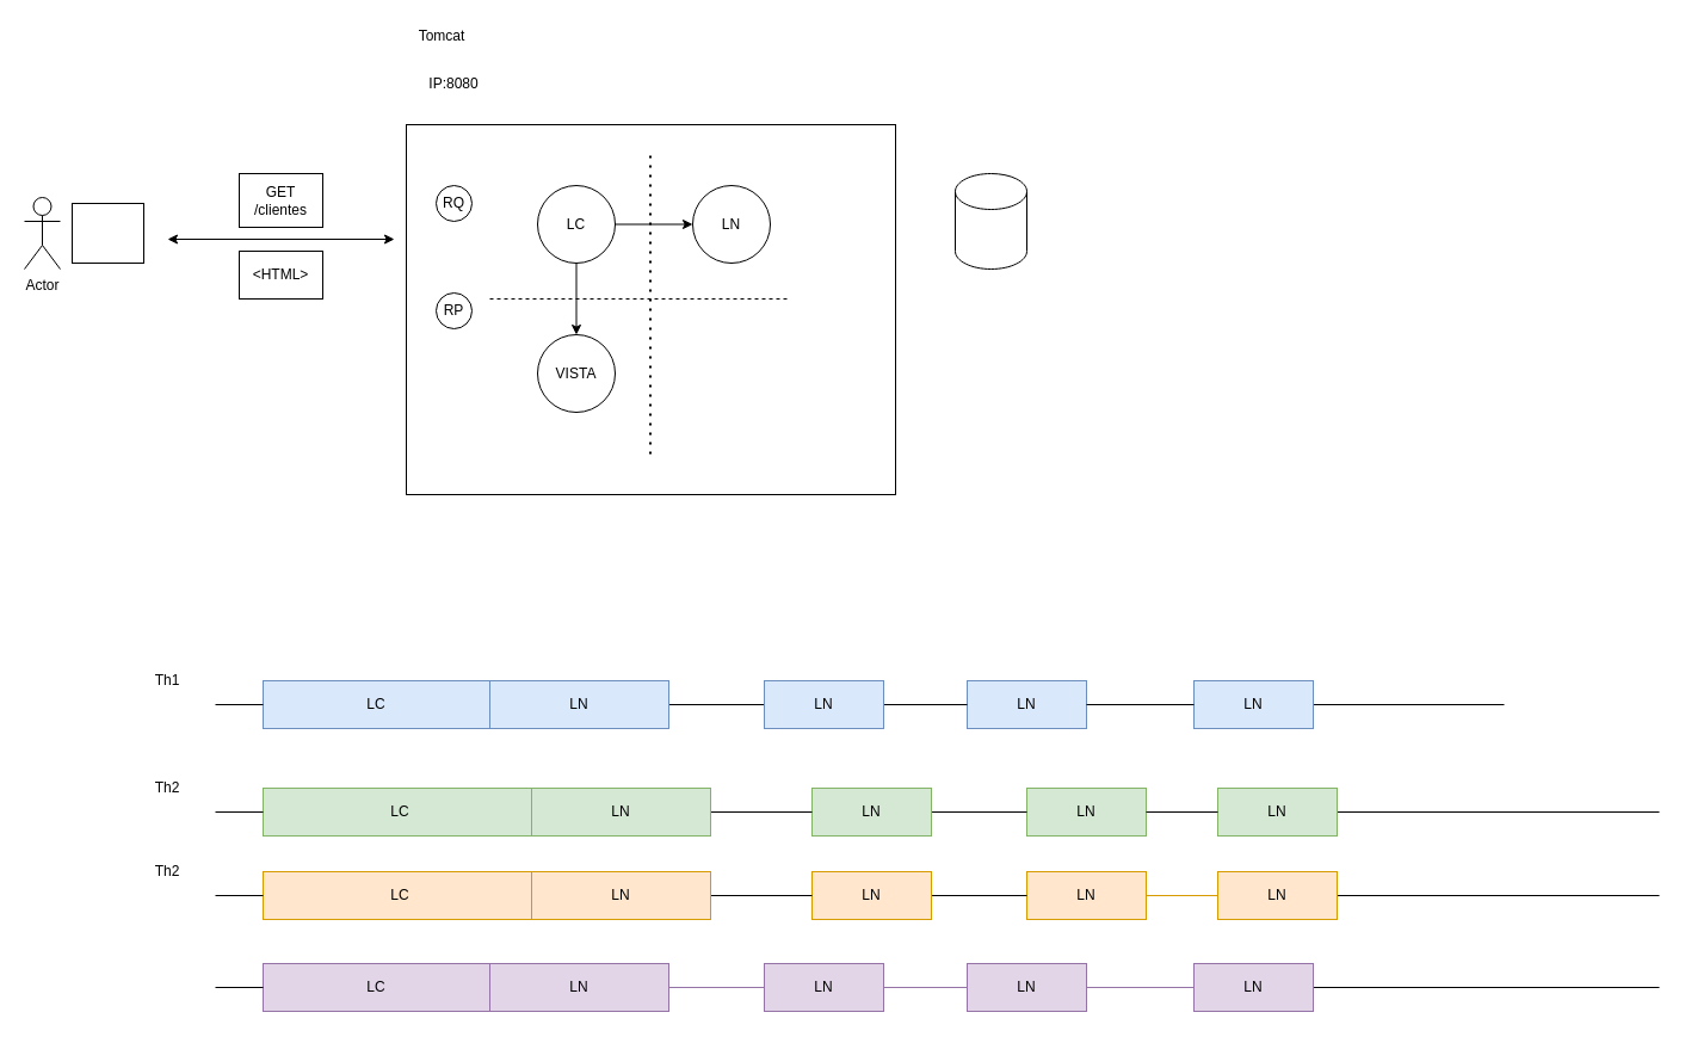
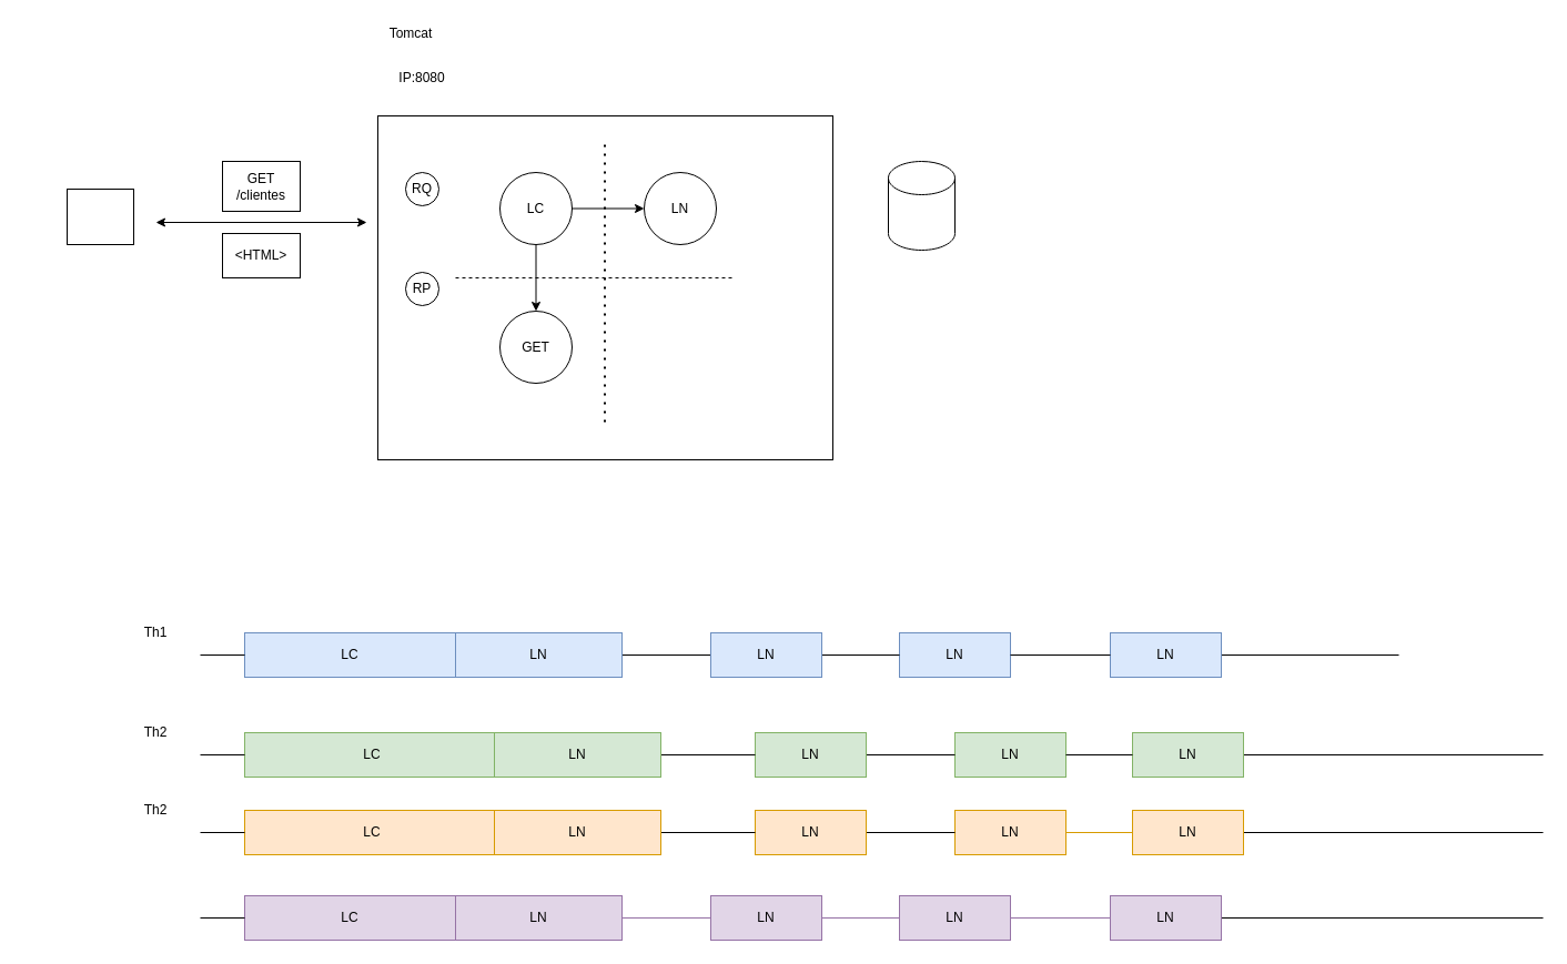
  <mxCell id="0" />
  <mxCell id="1" parent="0" />
  <mxCell id="2" value="" style="rounded=0;whiteSpace=wrap;html=1;fillColor=none;" vertex="1" parent="1"><mxGeometry x="340" y="104" width="410" height="310" as="geometry" /></mxCell>
  <mxCell id="3" value="" style="rounded=0;whiteSpace=wrap;html=1;fillColor=none;" vertex="1" parent="1"><mxGeometry x="60" y="170" width="60" height="50" as="geometry" /></mxCell>
  <mxCell id="4" style="edgeStyle=orthogonalEdgeStyle;rounded=0;orthogonalLoop=1;jettySize=auto;html=1;entryX=0;entryY=0.5;entryDx=0;entryDy=0;" edge="1" parent="1" source="6" target="15"><mxGeometry relative="1" as="geometry" /></mxCell>
  <mxCell id="5" style="edgeStyle=orthogonalEdgeStyle;rounded=0;orthogonalLoop=1;jettySize=auto;html=1;" edge="1" parent="1" source="6" target="16"><mxGeometry relative="1" as="geometry" /></mxCell>
  <mxCell id="6" value="LC" style="ellipse;whiteSpace=wrap;html=1;aspect=fixed;fillColor=none;" vertex="1" parent="1"><mxGeometry x="450" y="155" width="65" height="65" as="geometry" /></mxCell>
  <mxCell id="7" value="Tomcat" style="text;html=1;strokeColor=none;fillColor=none;align=center;verticalAlign=middle;whiteSpace=wrap;rounded=0;" vertex="1" parent="1"><mxGeometry x="350" y="20" width="40" height="20" as="geometry" /></mxCell>
  <mxCell id="8" value="IP:8080" style="text;html=1;strokeColor=none;fillColor=none;align=center;verticalAlign=middle;whiteSpace=wrap;rounded=0;" vertex="1" parent="1"><mxGeometry x="360" y="60" width="40" height="20" as="geometry" /></mxCell>
- <mxCell id="9" value="Actor" style="shape=umlActor;verticalLabelPosition=bottom;verticalAlign=top;html=1;outlineConnect=0;fillColor=none;" vertex="1" parent="1"><mxGeometry x="20" y="165" width="30" height="60" as="geometry" /></mxCell>
  <mxCell id="10" value="" style="endArrow=classic;startArrow=classic;html=1;" edge="1" parent="1"><mxGeometry width="50" height="50" relative="1" as="geometry"><mxPoint x="140" y="200" as="sourcePoint" /><mxPoint x="330" y="200" as="targetPoint" /></mxGeometry></mxCell>
  <mxCell id="11" value="GET /clientes" style="rounded=0;whiteSpace=wrap;html=1;fillColor=none;" vertex="1" parent="1"><mxGeometry x="200" y="145" width="70" height="45" as="geometry" /></mxCell>
  <mxCell id="12" value="&amp;lt;HTML&amp;gt;" style="rounded=0;whiteSpace=wrap;html=1;fillColor=none;" vertex="1" parent="1"><mxGeometry x="200" y="210" width="70" height="40" as="geometry" /></mxCell>
  <mxCell id="13" value="RQ" style="ellipse;whiteSpace=wrap;html=1;aspect=fixed;fillColor=none;" vertex="1" parent="1"><mxGeometry x="365" y="155" width="30" height="30" as="geometry" /></mxCell>
  <mxCell id="14" value="RP" style="ellipse;whiteSpace=wrap;html=1;aspect=fixed;fillColor=none;" vertex="1" parent="1"><mxGeometry x="365" y="245" width="30" height="30" as="geometry" /></mxCell>
  <mxCell id="15" value="LN" style="ellipse;whiteSpace=wrap;html=1;aspect=fixed;fillColor=none;" vertex="1" parent="1"><mxGeometry x="580" y="155" width="65" height="65" as="geometry" /></mxCell>
- <mxCell id="16" value="VISTA" style="ellipse;whiteSpace=wrap;html=1;aspect=fixed;fillColor=none;" vertex="1" parent="1"><mxGeometry x="450" y="280" width="65" height="65" as="geometry" /></mxCell>
+ <mxCell id="16" value="GET" style="ellipse;whiteSpace=wrap;html=1;aspect=fixed;fillColor=none;" vertex="1" parent="1"><mxGeometry x="450" y="280" width="65" height="65" as="geometry" /></mxCell>
  <mxCell id="17" value="" style="endArrow=none;dashed=1;html=1;" edge="1" parent="1"><mxGeometry width="50" height="50" relative="1" as="geometry"><mxPoint x="410" y="250" as="sourcePoint" /><mxPoint x="660" y="250" as="targetPoint" /></mxGeometry></mxCell>
  <mxCell id="18" value="" style="endArrow=none;dashed=1;html=1;dashPattern=1 3;strokeWidth=2;" edge="1" parent="1"><mxGeometry width="50" height="50" relative="1" as="geometry"><mxPoint x="544.5" y="380" as="sourcePoint" /><mxPoint x="544.5" y="130" as="targetPoint" /></mxGeometry></mxCell>
  <mxCell id="19" value="" style="shape=cylinder3;whiteSpace=wrap;html=1;boundedLbl=1;backgroundOutline=1;size=15;fillColor=none;" vertex="1" parent="1"><mxGeometry x="800" y="145" width="60" height="80" as="geometry" /></mxCell>
  <mxCell id="20" value="" style="endArrow=none;html=1;" edge="1" parent="1" source="27"><mxGeometry width="50" height="50" relative="1" as="geometry"><mxPoint x="180" y="590" as="sourcePoint" /><mxPoint x="1260" y="590" as="targetPoint" /></mxGeometry></mxCell>
  <mxCell id="21" value="LC" style="rounded=0;whiteSpace=wrap;html=1;fillColor=#dae8fc;strokeColor=#6c8ebf;" vertex="1" parent="1"><mxGeometry x="220" y="570" width="190" height="40" as="geometry" /></mxCell>
  <mxCell id="22" value="" style="endArrow=none;html=1;" edge="1" parent="1" target="21"><mxGeometry width="50" height="50" relative="1" as="geometry"><mxPoint x="180" y="590" as="sourcePoint" /><mxPoint x="990" y="590" as="targetPoint" /></mxGeometry></mxCell>
  <mxCell id="23" value="Th1" style="text;html=1;strokeColor=none;fillColor=none;align=center;verticalAlign=middle;whiteSpace=wrap;rounded=0;" vertex="1" parent="1"><mxGeometry x="120" y="560" width="40" height="20" as="geometry" /></mxCell>
  <mxCell id="24" value="LN&lt;span style=&quot;color: rgba(0 , 0 , 0 , 0) ; font-family: monospace ; font-size: 0px&quot;&gt;%3CmxGraphModel%3E%3Croot%3E%3CmxCell%20id%3D%220%22%2F%3E%3CmxCell%20id%3D%221%22%20parent%3D%220%22%2F%3E%3CmxCell%20id%3D%222%22%20value%3D%22LC%22%20style%3D%22ellipse%3BwhiteSpace%3Dwrap%3Bhtml%3D1%3Baspect%3Dfixed%3BfillColor%3Dnone%3B%22%20vertex%3D%221%22%20parent%3D%221%22%3E%3CmxGeometry%20x%3D%22440%22%20y%3D%22155%22%20width%3D%2265%22%20height%3D%2265%22%20as%3D%22geometry%22%2F%3E%3C%2FmxCell%3E%3C%2Froot%3E%3C%2FmxGraphModel%3E&lt;/span&gt;" style="rounded=0;whiteSpace=wrap;html=1;fillColor=#dae8fc;strokeColor=#6c8ebf;" vertex="1" parent="1"><mxGeometry x="810" y="570" width="100" height="40" as="geometry" /></mxCell>
  <mxCell id="25" value="" style="endArrow=none;html=1;" edge="1" parent="1" source="21" target="24"><mxGeometry width="50" height="50" relative="1" as="geometry"><mxPoint x="410" y="590" as="sourcePoint" /><mxPoint x="1130" y="590" as="targetPoint" /></mxGeometry></mxCell>
  <mxCell id="26" value="LN&lt;span style=&quot;color: rgba(0 , 0 , 0 , 0) ; font-family: monospace ; font-size: 0px&quot;&gt;%3CmxGraphModel%3E%3Croot%3E%3CmxCell%20id%3D%220%22%2F%3E%3CmxCell%20id%3D%221%22%20parent%3D%220%22%2F%3E%3CmxCell%20id%3D%222%22%20value%3D%22LC%22%20style%3D%22ellipse%3BwhiteSpace%3Dwrap%3Bhtml%3D1%3Baspect%3Dfixed%3BfillColor%3Dnone%3B%22%20vertex%3D%221%22%20parent%3D%221%22%3E%3CmxGeometry%20x%3D%22440%22%20y%3D%22155%22%20width%3D%2265%22%20height%3D%2265%22%20as%3D%22geometry%22%2F%3E%3C%2FmxCell%3E%3C%2Froot%3E%3C%2FmxGraphModel%3E&lt;/span&gt;" style="rounded=0;whiteSpace=wrap;html=1;fillColor=#dae8fc;strokeColor=#6c8ebf;" vertex="1" parent="1"><mxGeometry x="640" y="570" width="100" height="40" as="geometry" /></mxCell>
  <mxCell id="27" value="LN&lt;span style=&quot;color: rgba(0 , 0 , 0 , 0) ; font-family: monospace ; font-size: 0px&quot;&gt;%3CmxGraphModel%3E%3Croot%3E%3CmxCell%20id%3D%220%22%2F%3E%3CmxCell%20id%3D%221%22%20parent%3D%220%22%2F%3E%3CmxCell%20id%3D%222%22%20value%3D%22LC%22%20style%3D%22ellipse%3BwhiteSpace%3Dwrap%3Bhtml%3D1%3Baspect%3Dfixed%3BfillColor%3Dnone%3B%22%20vertex%3D%221%22%20parent%3D%221%22%3E%3CmxGeometry%20x%3D%22440%22%20y%3D%22155%22%20width%3D%2265%22%20height%3D%2265%22%20as%3D%22geometry%22%2F%3E%3C%2FmxCell%3E%3C%2Froot%3E%3C%2FmxGraphModel%3E&lt;/span&gt;" style="rounded=0;whiteSpace=wrap;html=1;fillColor=#dae8fc;strokeColor=#6c8ebf;" vertex="1" parent="1"><mxGeometry x="1000" y="570" width="100" height="40" as="geometry" /></mxCell>
  <mxCell id="28" value="" style="endArrow=none;html=1;" edge="1" parent="1" source="24" target="27"><mxGeometry width="50" height="50" relative="1" as="geometry"><mxPoint x="910" y="590" as="sourcePoint" /><mxPoint x="1130" y="590" as="targetPoint" /></mxGeometry></mxCell>
  <mxCell id="29" value="LN" style="rounded=0;whiteSpace=wrap;html=1;fillColor=#dae8fc;strokeColor=#6c8ebf;" vertex="1" parent="1"><mxGeometry x="410" y="570" width="150" height="40" as="geometry" /></mxCell>
  <mxCell id="30" value="" style="endArrow=none;html=1;" edge="1" parent="1" source="36"><mxGeometry width="50" height="50" relative="1" as="geometry"><mxPoint x="180" y="680" as="sourcePoint" /><mxPoint x="1390" y="680" as="targetPoint" /></mxGeometry></mxCell>
  <mxCell id="31" value="LC" style="rounded=0;whiteSpace=wrap;html=1;fillColor=#d5e8d4;strokeColor=#82b366;" vertex="1" parent="1"><mxGeometry x="220" y="660" width="230" height="40" as="geometry" /></mxCell>
  <mxCell id="32" value="" style="endArrow=none;html=1;" edge="1" parent="1" target="31"><mxGeometry width="50" height="50" relative="1" as="geometry"><mxPoint x="180" y="680" as="sourcePoint" /><mxPoint x="990" y="680" as="targetPoint" /></mxGeometry></mxCell>
  <mxCell id="33" value="Th2" style="text;html=1;strokeColor=none;fillColor=none;align=center;verticalAlign=middle;whiteSpace=wrap;rounded=0;" vertex="1" parent="1"><mxGeometry x="120" y="650" width="40" height="20" as="geometry" /></mxCell>
  <mxCell id="34" value="LN&lt;span style=&quot;color: rgba(0 , 0 , 0 , 0) ; font-family: monospace ; font-size: 0px&quot;&gt;%3CmxGraphModel%3E%3Croot%3E%3CmxCell%20id%3D%220%22%2F%3E%3CmxCell%20id%3D%221%22%20parent%3D%220%22%2F%3E%3CmxCell%20id%3D%222%22%20value%3D%22LC%22%20style%3D%22ellipse%3BwhiteSpace%3Dwrap%3Bhtml%3D1%3Baspect%3Dfixed%3BfillColor%3Dnone%3B%22%20vertex%3D%221%22%20parent%3D%221%22%3E%3CmxGeometry%20x%3D%22440%22%20y%3D%22155%22%20width%3D%2265%22%20height%3D%2265%22%20as%3D%22geometry%22%2F%3E%3C%2FmxCell%3E%3C%2Froot%3E%3C%2FmxGraphModel%3E&lt;/span&gt;" style="rounded=0;whiteSpace=wrap;html=1;fillColor=#d5e8d4;strokeColor=#82b366;" vertex="1" parent="1"><mxGeometry x="860" y="660" width="100" height="40" as="geometry" /></mxCell>
  <mxCell id="35" value="" style="endArrow=none;html=1;" edge="1" parent="1" source="38" target="34"><mxGeometry width="50" height="50" relative="1" as="geometry"><mxPoint x="410" y="680" as="sourcePoint" /><mxPoint x="1130" y="680" as="targetPoint" /></mxGeometry></mxCell>
  <mxCell id="36" value="LN&lt;span style=&quot;color: rgba(0 , 0 , 0 , 0) ; font-family: monospace ; font-size: 0px&quot;&gt;%3CmxGraphModel%3E%3Croot%3E%3CmxCell%20id%3D%220%22%2F%3E%3CmxCell%20id%3D%221%22%20parent%3D%220%22%2F%3E%3CmxCell%20id%3D%222%22%20value%3D%22LC%22%20style%3D%22ellipse%3BwhiteSpace%3Dwrap%3Bhtml%3D1%3Baspect%3Dfixed%3BfillColor%3Dnone%3B%22%20vertex%3D%221%22%20parent%3D%221%22%3E%3CmxGeometry%20x%3D%22440%22%20y%3D%22155%22%20width%3D%2265%22%20height%3D%2265%22%20as%3D%22geometry%22%2F%3E%3C%2FmxCell%3E%3C%2Froot%3E%3C%2FmxGraphModel%3E&lt;/span&gt;" style="rounded=0;whiteSpace=wrap;html=1;fillColor=#d5e8d4;strokeColor=#82b366;" vertex="1" parent="1"><mxGeometry x="1020" y="660" width="100" height="40" as="geometry" /></mxCell>
  <mxCell id="37" value="" style="endArrow=none;html=1;" edge="1" parent="1" source="34" target="36"><mxGeometry width="50" height="50" relative="1" as="geometry"><mxPoint x="910" y="680" as="sourcePoint" /><mxPoint x="1130" y="680" as="targetPoint" /></mxGeometry></mxCell>
  <mxCell id="38" value="LN&lt;span style=&quot;color: rgba(0 , 0 , 0 , 0) ; font-family: monospace ; font-size: 0px&quot;&gt;%3CmxGraphModel%3E%3Croot%3E%3CmxCell%20id%3D%220%22%2F%3E%3CmxCell%20id%3D%221%22%20parent%3D%220%22%2F%3E%3CmxCell%20id%3D%222%22%20value%3D%22LC%22%20style%3D%22ellipse%3BwhiteSpace%3Dwrap%3Bhtml%3D1%3Baspect%3Dfixed%3BfillColor%3Dnone%3B%22%20vertex%3D%221%22%20parent%3D%221%22%3E%3CmxGeometry%20x%3D%22440%22%20y%3D%22155%22%20width%3D%2265%22%20height%3D%2265%22%20as%3D%22geometry%22%2F%3E%3C%2FmxCell%3E%3C%2Froot%3E%3C%2FmxGraphModel%3E&lt;/span&gt;" style="rounded=0;whiteSpace=wrap;html=1;fillColor=#d5e8d4;strokeColor=#82b366;" vertex="1" parent="1"><mxGeometry x="680" y="660" width="100" height="40" as="geometry" /></mxCell>
  <mxCell id="39" value="" style="endArrow=none;html=1;" edge="1" parent="1" source="31" target="38"><mxGeometry width="50" height="50" relative="1" as="geometry"><mxPoint x="410" y="680" as="sourcePoint" /><mxPoint x="810" y="680" as="targetPoint" /></mxGeometry></mxCell>
  <mxCell id="40" value="LN" style="rounded=0;whiteSpace=wrap;html=1;fillColor=#d5e8d4;strokeColor=#82b366;" vertex="1" parent="1"><mxGeometry x="445" y="660" width="150" height="40" as="geometry" /></mxCell>
  <mxCell id="41" value="" style="endArrow=none;html=1;" edge="1" parent="1" source="47"><mxGeometry width="50" height="50" relative="1" as="geometry"><mxPoint x="180" y="750" as="sourcePoint" /><mxPoint x="1390" y="750" as="targetPoint" /></mxGeometry></mxCell>
  <mxCell id="42" value="LC" style="rounded=0;whiteSpace=wrap;html=1;fillColor=#ffe6cc;strokeColor=#d79b00;" vertex="1" parent="1"><mxGeometry x="220" y="730" width="230" height="40" as="geometry" /></mxCell>
  <mxCell id="43" value="" style="endArrow=none;html=1;" edge="1" parent="1" target="42"><mxGeometry width="50" height="50" relative="1" as="geometry"><mxPoint x="180" y="750" as="sourcePoint" /><mxPoint x="990" y="750" as="targetPoint" /></mxGeometry></mxCell>
  <mxCell id="44" value="Th2" style="text;html=1;strokeColor=none;fillColor=none;align=center;verticalAlign=middle;whiteSpace=wrap;rounded=0;" vertex="1" parent="1"><mxGeometry x="120" y="720" width="40" height="20" as="geometry" /></mxCell>
  <mxCell id="45" value="LN&lt;span style=&quot;color: rgba(0 , 0 , 0 , 0) ; font-family: monospace ; font-size: 0px&quot;&gt;%3CmxGraphModel%3E%3Croot%3E%3CmxCell%20id%3D%220%22%2F%3E%3CmxCell%20id%3D%221%22%20parent%3D%220%22%2F%3E%3CmxCell%20id%3D%222%22%20value%3D%22LC%22%20style%3D%22ellipse%3BwhiteSpace%3Dwrap%3Bhtml%3D1%3Baspect%3Dfixed%3BfillColor%3Dnone%3B%22%20vertex%3D%221%22%20parent%3D%221%22%3E%3CmxGeometry%20x%3D%22440%22%20y%3D%22155%22%20width%3D%2265%22%20height%3D%2265%22%20as%3D%22geometry%22%2F%3E%3C%2FmxCell%3E%3C%2Froot%3E%3C%2FmxGraphModel%3E&lt;/span&gt;" style="rounded=0;whiteSpace=wrap;html=1;fillColor=#ffe6cc;strokeColor=#d79b00;" vertex="1" parent="1"><mxGeometry x="860" y="730" width="100" height="40" as="geometry" /></mxCell>
  <mxCell id="46" value="" style="endArrow=none;html=1;fillColor=#ffe6cc;" edge="1" parent="1" source="49" target="45"><mxGeometry width="50" height="50" relative="1" as="geometry"><mxPoint x="410" y="750" as="sourcePoint" /><mxPoint x="1130" y="750" as="targetPoint" /></mxGeometry></mxCell>
  <mxCell id="47" value="LN&lt;span style=&quot;color: rgba(0 , 0 , 0 , 0) ; font-family: monospace ; font-size: 0px&quot;&gt;%3CmxGraphModel%3E%3Croot%3E%3CmxCell%20id%3D%220%22%2F%3E%3CmxCell%20id%3D%221%22%20parent%3D%220%22%2F%3E%3CmxCell%20id%3D%222%22%20value%3D%22LC%22%20style%3D%22ellipse%3BwhiteSpace%3Dwrap%3Bhtml%3D1%3Baspect%3Dfixed%3BfillColor%3Dnone%3B%22%20vertex%3D%221%22%20parent%3D%221%22%3E%3CmxGeometry%20x%3D%22440%22%20y%3D%22155%22%20width%3D%2265%22%20height%3D%2265%22%20as%3D%22geometry%22%2F%3E%3C%2FmxCell%3E%3C%2Froot%3E%3C%2FmxGraphModel%3E&lt;/span&gt;" style="rounded=0;whiteSpace=wrap;html=1;fillColor=#ffe6cc;strokeColor=#d79b00;" vertex="1" parent="1"><mxGeometry x="1020" y="730" width="100" height="40" as="geometry" /></mxCell>
  <mxCell id="48" value="" style="endArrow=none;html=1;fillColor=#ffe6cc;strokeColor=#d79b00;" edge="1" parent="1" source="45" target="47"><mxGeometry width="50" height="50" relative="1" as="geometry"><mxPoint x="910" y="750" as="sourcePoint" /><mxPoint x="1130" y="750" as="targetPoint" /></mxGeometry></mxCell>
  <mxCell id="49" value="LN&lt;span style=&quot;color: rgba(0 , 0 , 0 , 0) ; font-family: monospace ; font-size: 0px&quot;&gt;%3CmxGraphModel%3E%3Croot%3E%3CmxCell%20id%3D%220%22%2F%3E%3CmxCell%20id%3D%221%22%20parent%3D%220%22%2F%3E%3CmxCell%20id%3D%222%22%20value%3D%22LC%22%20style%3D%22ellipse%3BwhiteSpace%3Dwrap%3Bhtml%3D1%3Baspect%3Dfixed%3BfillColor%3Dnone%3B%22%20vertex%3D%221%22%20parent%3D%221%22%3E%3CmxGeometry%20x%3D%22440%22%20y%3D%22155%22%20width%3D%2265%22%20height%3D%2265%22%20as%3D%22geometry%22%2F%3E%3C%2FmxCell%3E%3C%2Froot%3E%3C%2FmxGraphModel%3E&lt;/span&gt;" style="rounded=0;whiteSpace=wrap;html=1;fillColor=#ffe6cc;strokeColor=#d79b00;" vertex="1" parent="1"><mxGeometry x="680" y="730" width="100" height="40" as="geometry" /></mxCell>
  <mxCell id="50" value="" style="endArrow=none;html=1;fillColor=#ffe6cc;" edge="1" parent="1" source="42" target="49"><mxGeometry width="50" height="50" relative="1" as="geometry"><mxPoint x="410" y="750" as="sourcePoint" /><mxPoint x="810" y="750" as="targetPoint" /></mxGeometry></mxCell>
  <mxCell id="51" value="LN" style="rounded=0;whiteSpace=wrap;html=1;fillColor=#ffe6cc;strokeColor=#d79b00;" vertex="1" parent="1"><mxGeometry x="445" y="730" width="150" height="40" as="geometry" /></mxCell>
  <mxCell id="52" value="" style="endArrow=none;html=1;" edge="1" parent="1" source="58"><mxGeometry width="50" height="50" relative="1" as="geometry"><mxPoint x="180" y="827" as="sourcePoint" /><mxPoint x="1390" y="827" as="targetPoint" /></mxGeometry></mxCell>
  <mxCell id="53" value="LC" style="rounded=0;whiteSpace=wrap;html=1;fillColor=#e1d5e7;strokeColor=#9673a6;" vertex="1" parent="1"><mxGeometry x="220" y="807" width="190" height="40" as="geometry" /></mxCell>
  <mxCell id="54" value="" style="endArrow=none;html=1;" edge="1" parent="1" target="53"><mxGeometry width="50" height="50" relative="1" as="geometry"><mxPoint x="180" y="827" as="sourcePoint" /><mxPoint x="990" y="827" as="targetPoint" /></mxGeometry></mxCell>
  <mxCell id="55" value="LN&lt;span style=&quot;color: rgba(0 , 0 , 0 , 0) ; font-family: monospace ; font-size: 0px&quot;&gt;%3CmxGraphModel%3E%3Croot%3E%3CmxCell%20id%3D%220%22%2F%3E%3CmxCell%20id%3D%221%22%20parent%3D%220%22%2F%3E%3CmxCell%20id%3D%222%22%20value%3D%22LC%22%20style%3D%22ellipse%3BwhiteSpace%3Dwrap%3Bhtml%3D1%3Baspect%3Dfixed%3BfillColor%3Dnone%3B%22%20vertex%3D%221%22%20parent%3D%221%22%3E%3CmxGeometry%20x%3D%22440%22%20y%3D%22155%22%20width%3D%2265%22%20height%3D%2265%22%20as%3D%22geometry%22%2F%3E%3C%2FmxCell%3E%3C%2Froot%3E%3C%2FmxGraphModel%3E&lt;/span&gt;" style="rounded=0;whiteSpace=wrap;html=1;fillColor=#e1d5e7;strokeColor=#9673a6;" vertex="1" parent="1"><mxGeometry x="810" y="807" width="100" height="40" as="geometry" /></mxCell>
  <mxCell id="56" value="" style="endArrow=none;html=1;fillColor=#e1d5e7;strokeColor=#9673a6;" edge="1" parent="1" source="53" target="55"><mxGeometry width="50" height="50" relative="1" as="geometry"><mxPoint x="410" y="827" as="sourcePoint" /><mxPoint x="1130" y="827" as="targetPoint" /></mxGeometry></mxCell>
  <mxCell id="57" value="LN&lt;span style=&quot;color: rgba(0 , 0 , 0 , 0) ; font-family: monospace ; font-size: 0px&quot;&gt;%3CmxGraphModel%3E%3Croot%3E%3CmxCell%20id%3D%220%22%2F%3E%3CmxCell%20id%3D%221%22%20parent%3D%220%22%2F%3E%3CmxCell%20id%3D%222%22%20value%3D%22LC%22%20style%3D%22ellipse%3BwhiteSpace%3Dwrap%3Bhtml%3D1%3Baspect%3Dfixed%3BfillColor%3Dnone%3B%22%20vertex%3D%221%22%20parent%3D%221%22%3E%3CmxGeometry%20x%3D%22440%22%20y%3D%22155%22%20width%3D%2265%22%20height%3D%2265%22%20as%3D%22geometry%22%2F%3E%3C%2FmxCell%3E%3C%2Froot%3E%3C%2FmxGraphModel%3E&lt;/span&gt;" style="rounded=0;whiteSpace=wrap;html=1;fillColor=#e1d5e7;strokeColor=#9673a6;" vertex="1" parent="1"><mxGeometry x="640" y="807" width="100" height="40" as="geometry" /></mxCell>
  <mxCell id="58" value="LN&lt;span style=&quot;color: rgba(0 , 0 , 0 , 0) ; font-family: monospace ; font-size: 0px&quot;&gt;%3CmxGraphModel%3E%3Croot%3E%3CmxCell%20id%3D%220%22%2F%3E%3CmxCell%20id%3D%221%22%20parent%3D%220%22%2F%3E%3CmxCell%20id%3D%222%22%20value%3D%22LC%22%20style%3D%22ellipse%3BwhiteSpace%3Dwrap%3Bhtml%3D1%3Baspect%3Dfixed%3BfillColor%3Dnone%3B%22%20vertex%3D%221%22%20parent%3D%221%22%3E%3CmxGeometry%20x%3D%22440%22%20y%3D%22155%22%20width%3D%2265%22%20height%3D%2265%22%20as%3D%22geometry%22%2F%3E%3C%2FmxCell%3E%3C%2Froot%3E%3C%2FmxGraphModel%3E&lt;/span&gt;" style="rounded=0;whiteSpace=wrap;html=1;fillColor=#e1d5e7;strokeColor=#9673a6;" vertex="1" parent="1"><mxGeometry x="1000" y="807" width="100" height="40" as="geometry" /></mxCell>
  <mxCell id="59" value="" style="endArrow=none;html=1;fillColor=#e1d5e7;strokeColor=#9673a6;" edge="1" parent="1" source="55" target="58"><mxGeometry width="50" height="50" relative="1" as="geometry"><mxPoint x="910" y="827" as="sourcePoint" /><mxPoint x="1130" y="827" as="targetPoint" /></mxGeometry></mxCell>
  <mxCell id="60" value="LN" style="rounded=0;whiteSpace=wrap;html=1;fillColor=#e1d5e7;strokeColor=#9673a6;" vertex="1" parent="1"><mxGeometry x="410" y="807" width="150" height="40" as="geometry" /></mxCell>
